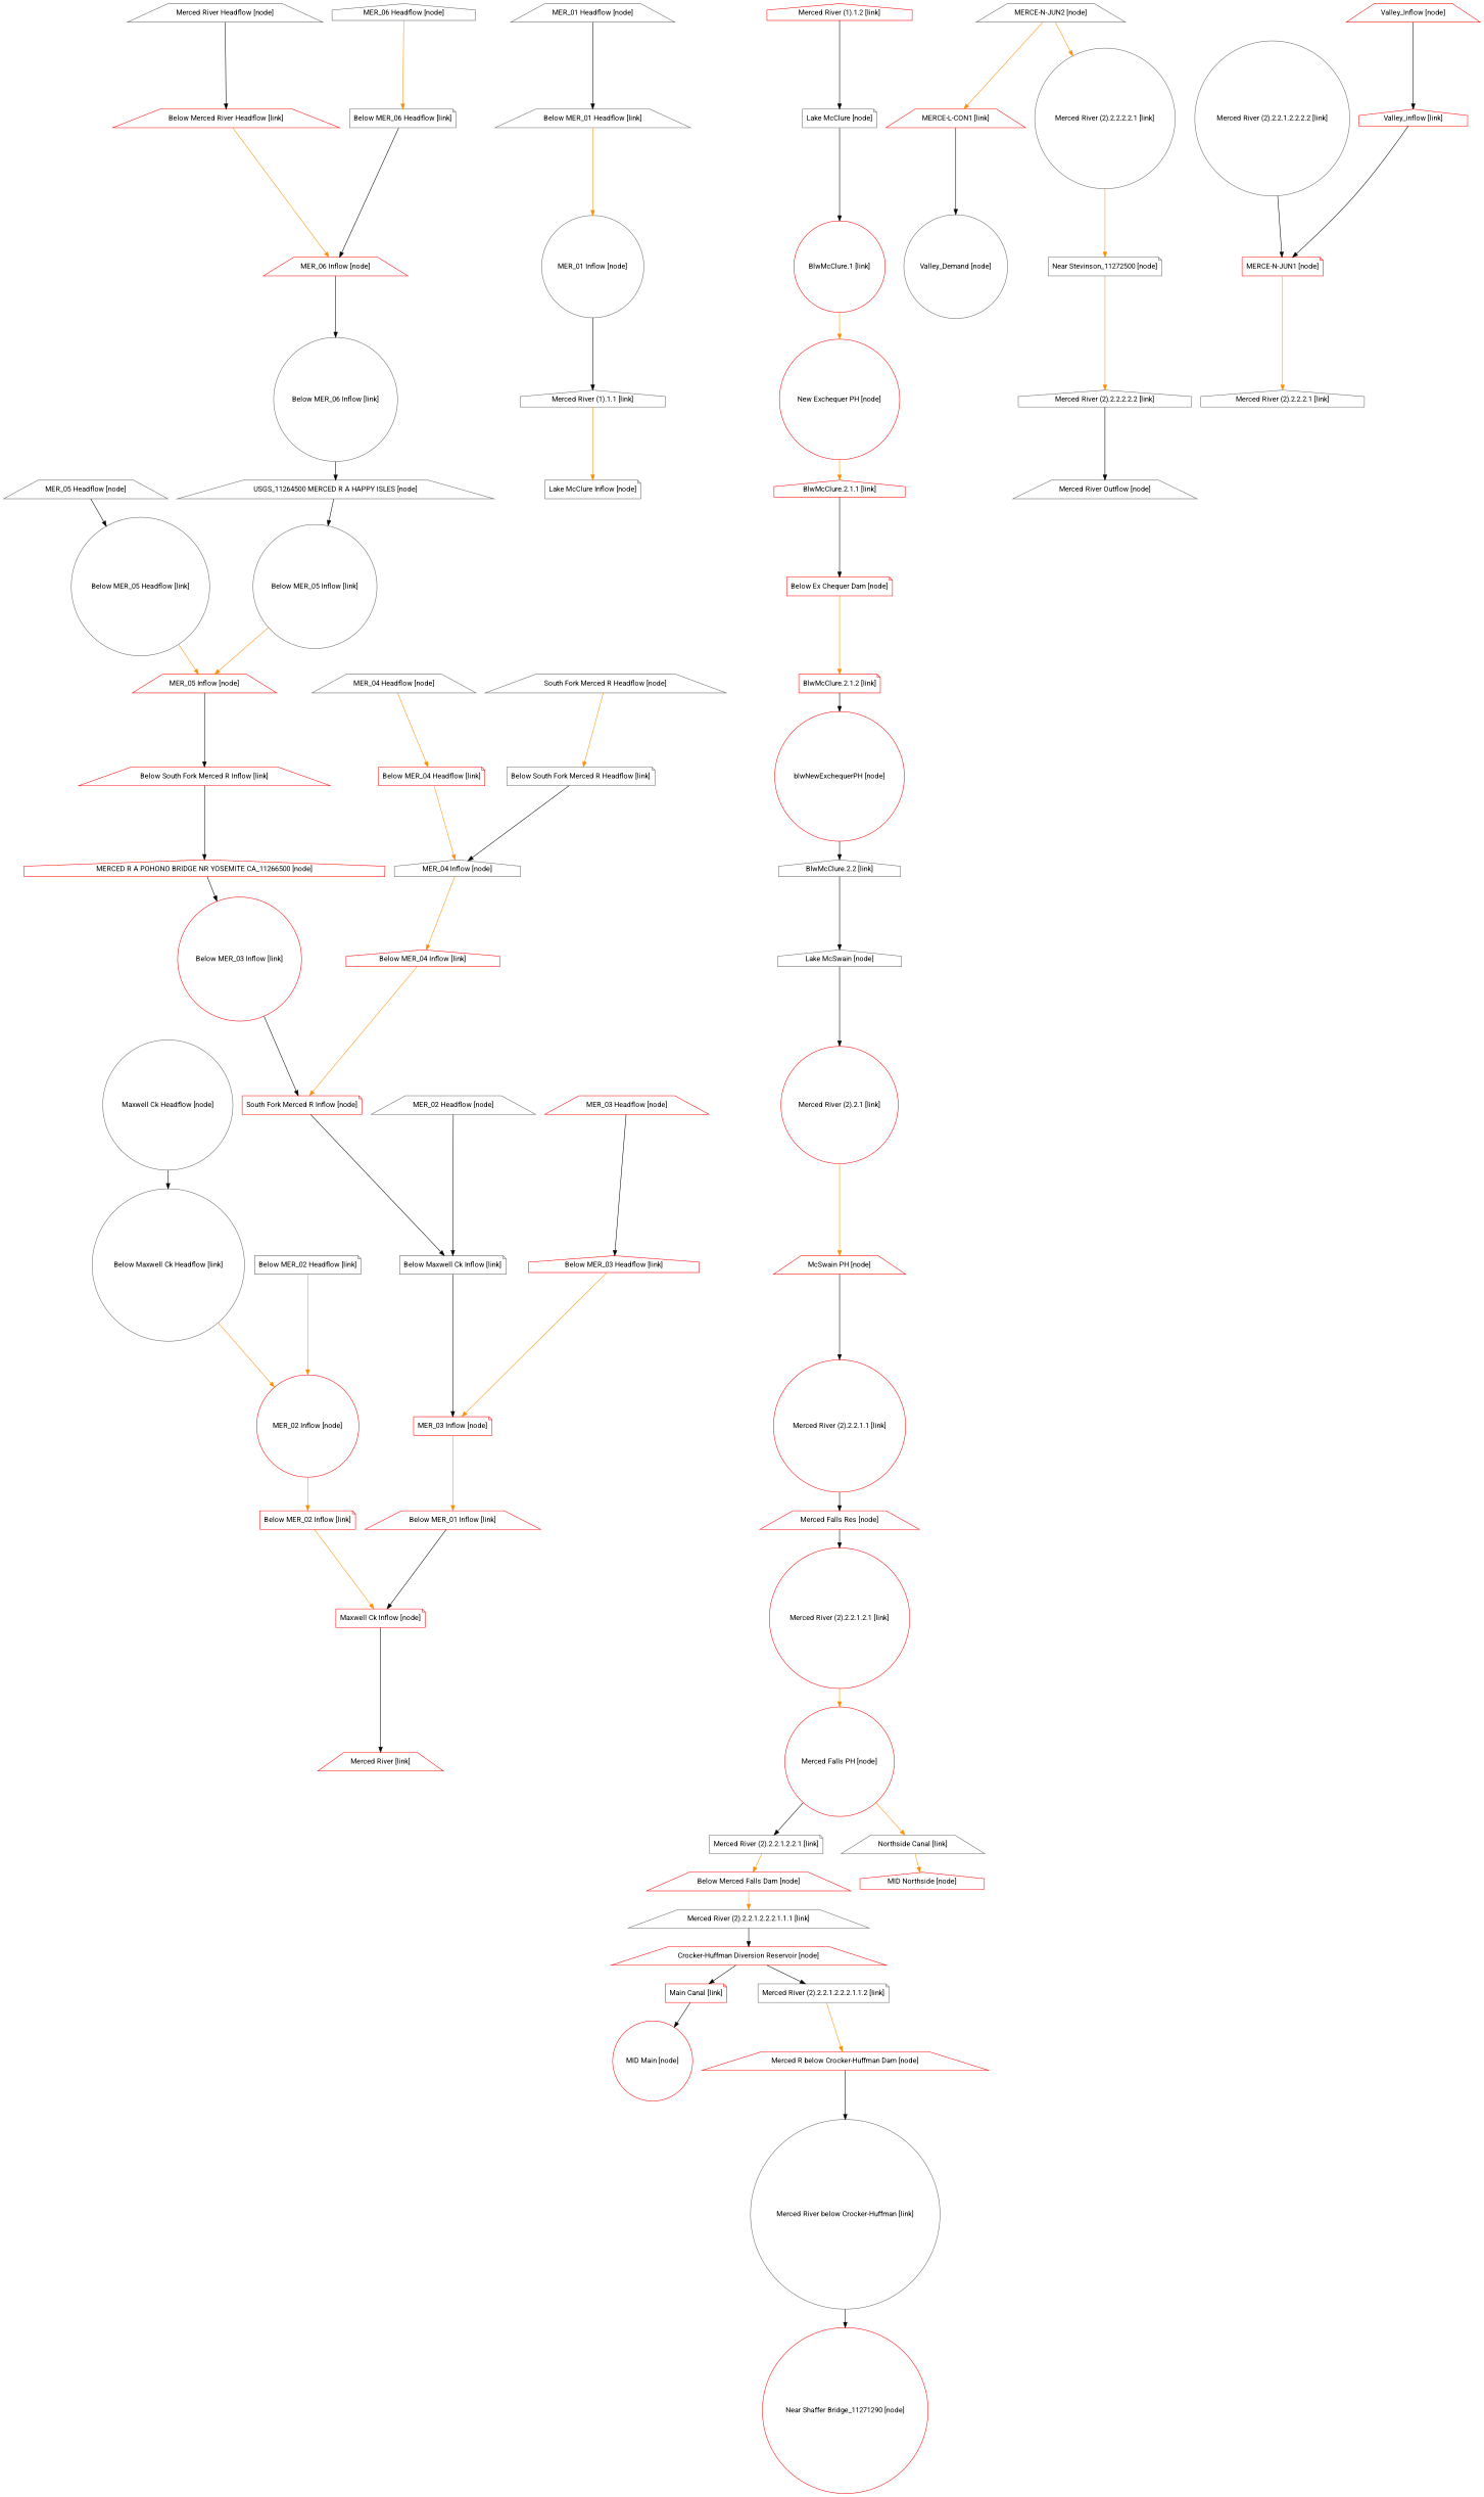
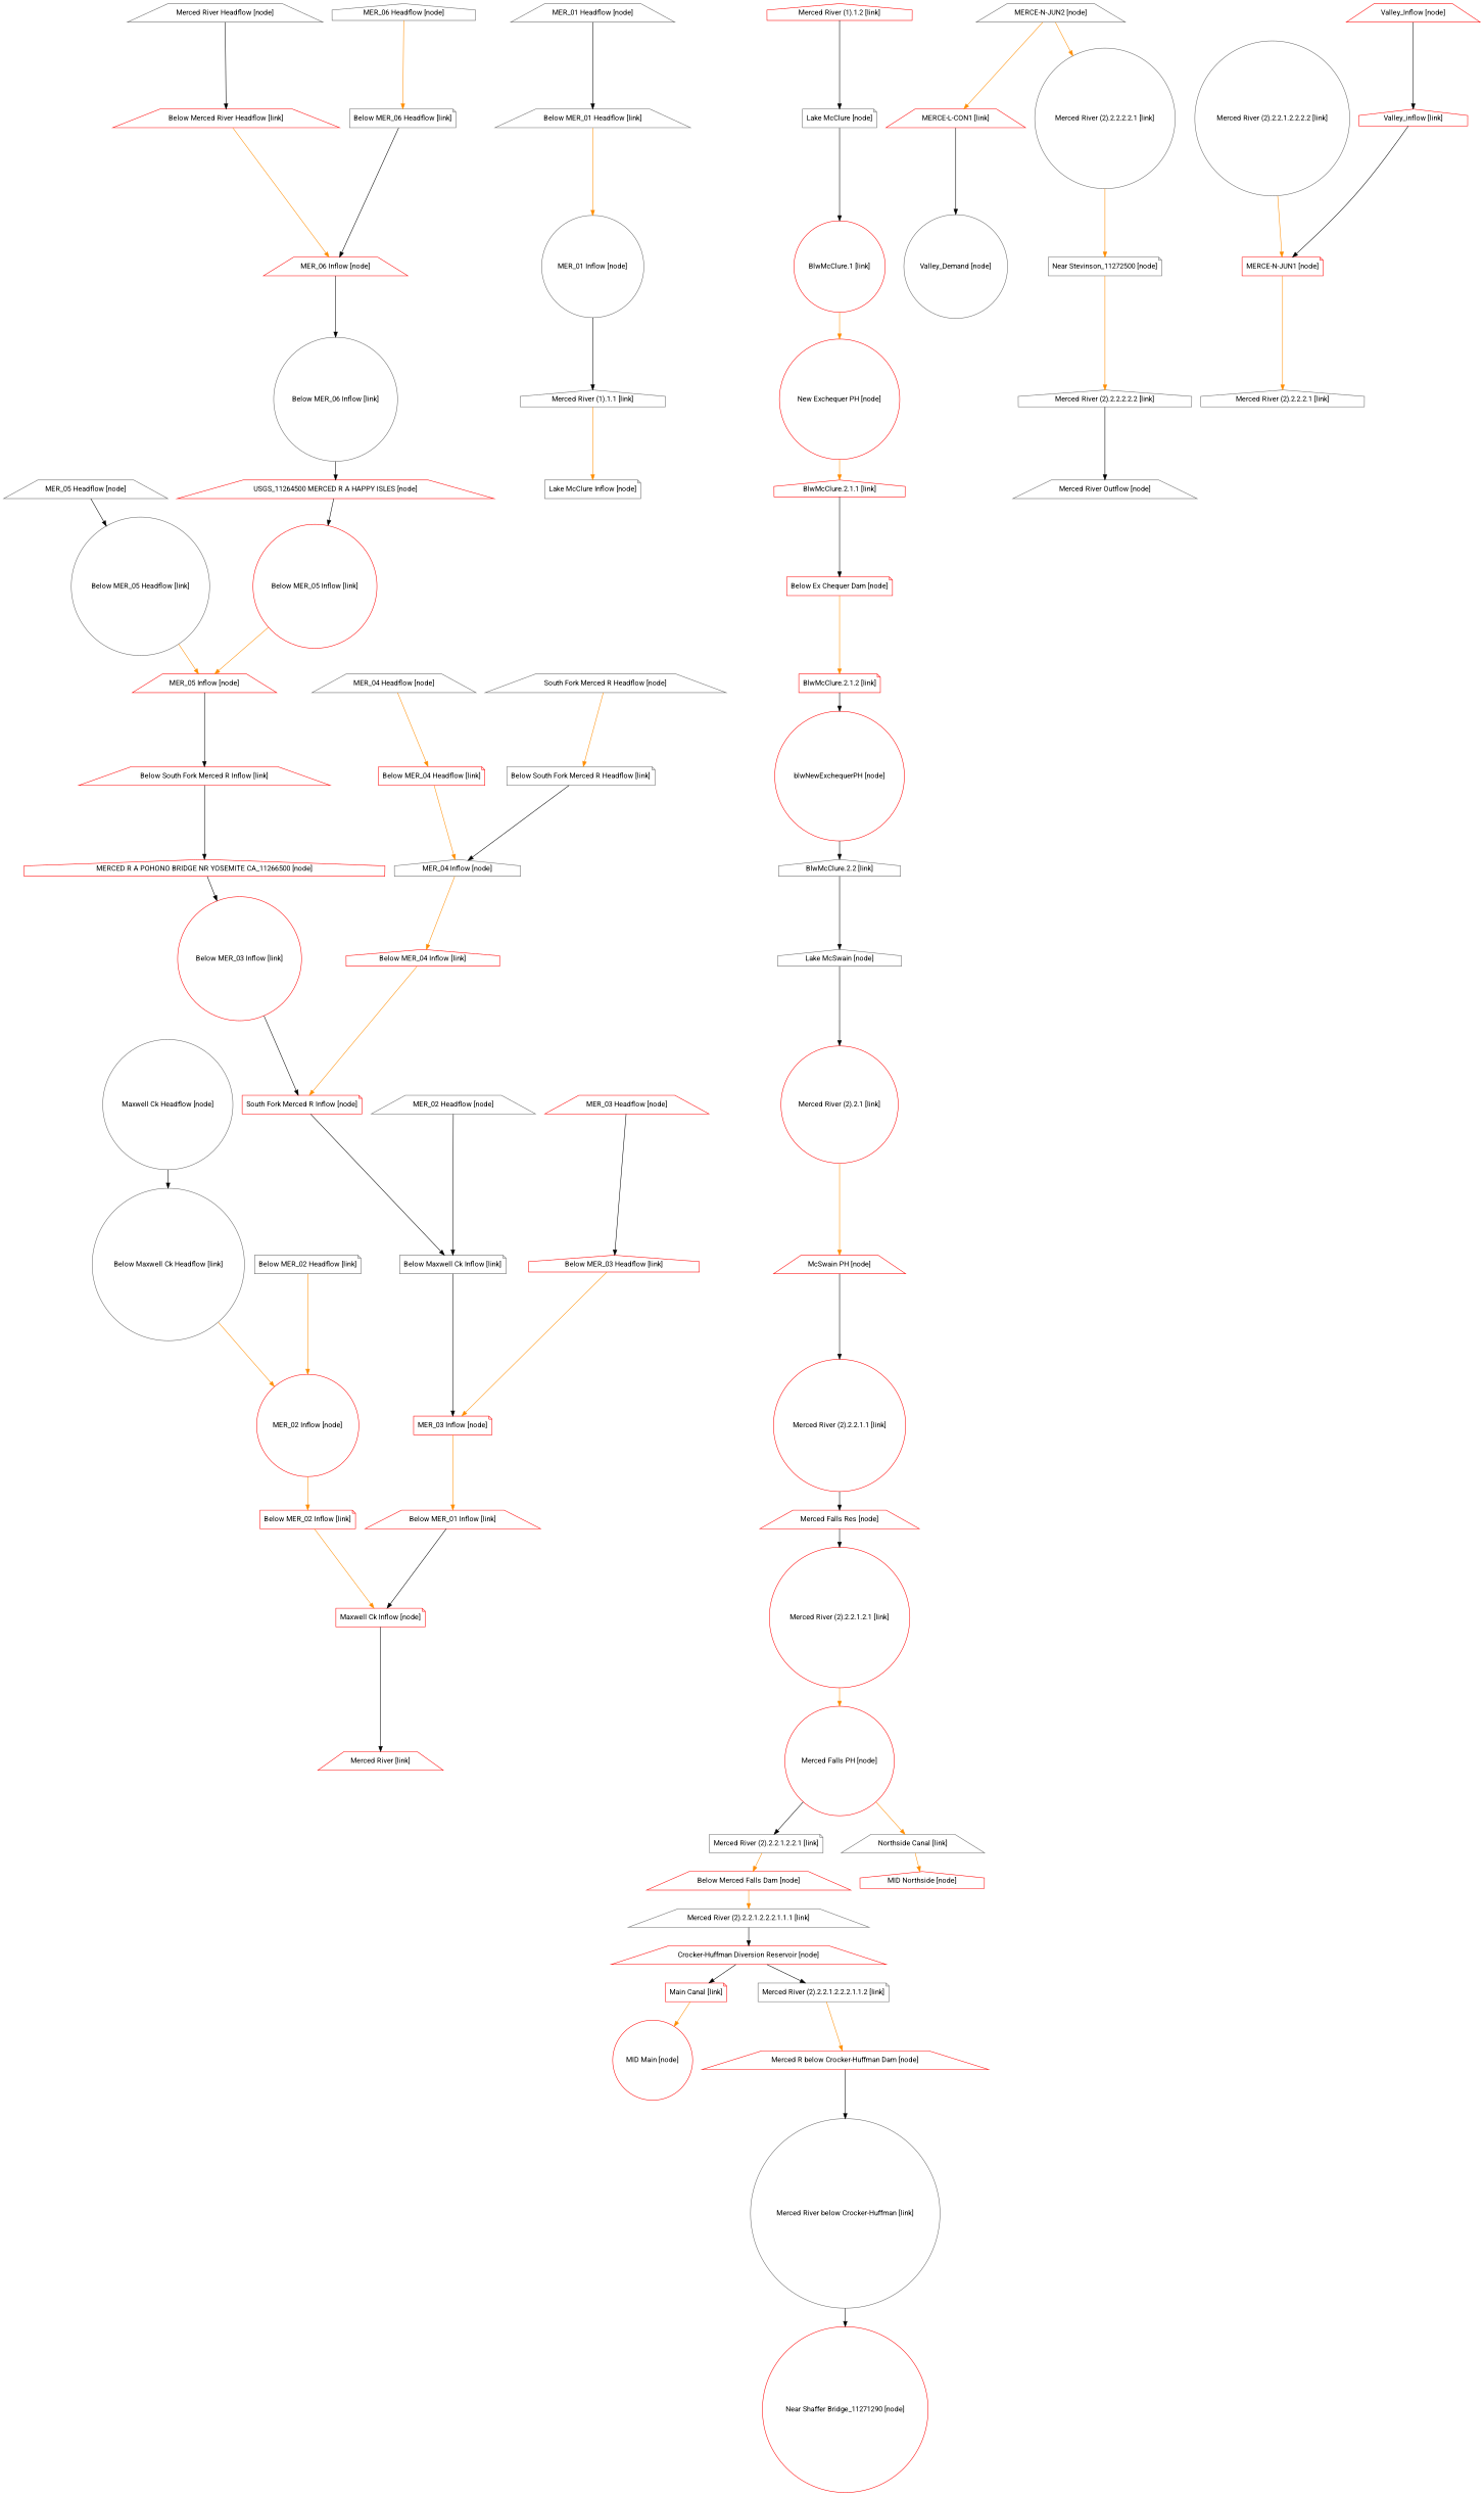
  digraph {
    fontname=Roboto
    node [color=red fontname=Roboto shape=trapezium]
    edge [color=black fontname=Roboto]
    "Maxwell Ck Headflow [node]" [color=gray40 shape=circle]
    "Below Maxwell Ck Headflow [link]" [color=gray40 shape=circle]
    "MER_02 Inflow [node]" [shape=circle]
    "Below MER_02 Inflow [link]" [shape=note]
    "Maxwell Ck Inflow [node]" [shape=note]
    "South Fork Merced R Inflow [node]" [shape=note]
    "Below Maxwell Ck Inflow [link]" [color=gray40 shape=note]
    "MER_03 Inflow [node]" [shape=note]
    "Below MER_01 Inflow [link]"
    "Merced River Headflow [node]" [color=gray40]
    "Below Merced River Headflow [link]"
    "MER_06 Inflow [node]"
    "Below MER_06 Inflow [link]" [color=gray40 shape=circle]
-   "USGS_11264500 MERCED R A HAPPY ISLES [node]" [color=gray40]
+   "USGS_11264500 MERCED R A HAPPY ISLES [node]"
    "MER_01 Headflow [node]" [color=gray40]
    "Below MER_01 Headflow [link]" [color=gray40]
    "MER_01 Inflow [node]" [color=gray40 shape=circle]
    "Merced River (1).1.1 [link]" [color=gray40 shape=house]
    "Lake McClure Inflow [node]" [color=gray40 shape=note]
    "Merced River [link]"
    "MER_02 Headflow [node]" [color=gray40]
    "Below MER_02 Headflow [link]" [color=gray40 shape=note]
    "Below MER_03 Headflow [link]" [shape=house]
    "MER_03 Headflow [node]"
    "MERCED R A POHONO BRIDGE NR YOSEMITE CA_11266500 [node]" [shape=house]
    "Below MER_03 Inflow [link]" [shape=circle]
    "MER_04 Headflow [node]" [color=gray40]
    "Below MER_04 Headflow [link]" [shape=note]
    "MER_04 Inflow [node]" [color=gray40 shape=house]
    "Below MER_04 Inflow [link]" [shape=house]
    "MER_05 Headflow [node]" [color=gray40]
    "Below MER_05 Headflow [link]" [color=gray40 shape=circle]
    "MER_05 Inflow [node]"
    "Below South Fork Merced R Inflow [link]"
-   "Below MER_05 Inflow [link]" [color=gray40 shape=circle]
+   "Below MER_05 Inflow [link]" [shape=circle]
    "MER_06 Headflow [node]" [color=gray40 shape=house]
    "Below MER_06 Headflow [link]" [color=gray40 shape=note]
    "South Fork Merced R Headflow [node]" [color=gray40]
    "Below South Fork Merced R Headflow [link]" [color=gray40 shape=note]
    "Lake McClure [node]" [color=gray40 shape=note]
    "BlwMcClure.1 [link]" [shape=circle]
    "New Exchequer PH [node]" [shape=circle]
    "BlwMcClure.2.1.1 [link]" [shape=house]
    "Below Ex Chequer Dam [node]" [shape=note]
    "BlwMcClure.2.1.2 [link]" [shape=note]
    "blwNewExchequerPH [node]" [shape=circle]
    "BlwMcClure.2.2 [link]" [color=gray40 shape=house]
    "Lake McSwain [node]" [color=gray40 shape=house]
    "Merced River (2).2.1 [link]" [shape=circle]
    "McSwain PH [node]"
    "Main Canal [link]" [shape=note]
    "Crocker-Huffman Diversion Reservoir [node]"
    "Merced River (2).2.2.1.2.2.2.1.1.2 [link]" [color=gray40 shape=note]
    "MID Main [node]" [shape=circle]
    "Merced R below Crocker-Huffman Dam [node]"
    "MERCE-N-JUN2 [node]" [color=gray40]
    "MERCE-L-CON1 [link]"
    "Merced River (2).2.2.2.2.1 [link]" [color=gray40 shape=circle]
    "Valley_Demand [node]" [color=gray40 shape=circle]
    "Near Stevinson_11272500 [node]" [color=gray40 shape=note]
    "Merced River (1).1.2 [link]" [shape=house]
    "Merced River (2).2.2.1.1 [link]" [shape=circle]
    "Merced Falls Res [node]"
    "Merced River (2).2.2.1.2.1 [link]" [shape=circle]
    "Merced Falls PH [node]" [shape=circle]
    "Merced River (2).2.2.1.2.2.1 [link]" [color=gray40 shape=note]
    "Northside Canal [link]" [color=gray40]
    "Below Merced Falls Dam [node]"
    "MID Northside [node]" [shape=house]
    "Merced River (2).2.2.1.2.2.2.1.1.1 [link]" [color=gray40]
    "Merced River below Crocker-Huffman [link]" [color=gray40 shape=circle]
    "Near Shaffer Bridge_11271290 [node]" [shape=circle]
    "Merced River (2).2.2.1.2.2.2.2 [link]" [color=gray40 shape=circle]
    "MERCE-N-JUN1 [node]" [shape=note]
    "Merced River (2).2.2.2.1 [link]" [color=gray40 shape=house]
    "Merced River (2).2.2.2.2.2 [link]" [color=gray40 shape=house]
    "Merced River Outflow [node]" [color=gray40]
    "Valley_inflow [link]" [shape=house]
    "Valley_Inflow [node]"
    "Maxwell Ck Headflow [node]" -> "Below Maxwell Ck Headflow [link]"
    "Below Maxwell Ck Headflow [link]" -> "MER_02 Inflow [node]" [color=darkorange]
    "MER_02 Inflow [node]" -> "Below MER_02 Inflow [link]" [color=darkorange]
    "Below MER_02 Inflow [link]" -> "Maxwell Ck Inflow [node]" [color=darkorange]
    "Maxwell Ck Inflow [node]" -> "Merced River [link]"
    "South Fork Merced R Inflow [node]" -> "Below Maxwell Ck Inflow [link]"
    "Below Maxwell Ck Inflow [link]" -> "MER_03 Inflow [node]"
    "MER_03 Inflow [node]" -> "Below MER_01 Inflow [link]" [color=darkorange]
    "Below MER_01 Inflow [link]" -> "Maxwell Ck Inflow [node]"
    "Merced River Headflow [node]" -> "Below Merced River Headflow [link]"
    "Below Merced River Headflow [link]" -> "MER_06 Inflow [node]" [color=darkorange]
    "MER_06 Inflow [node]" -> "Below MER_06 Inflow [link]"
    "Below MER_06 Inflow [link]" -> "USGS_11264500 MERCED R A HAPPY ISLES [node]"
    "USGS_11264500 MERCED R A HAPPY ISLES [node]" -> "Below MER_05 Inflow [link]"
    "MER_01 Headflow [node]" -> "Below MER_01 Headflow [link]"
    "Below MER_01 Headflow [link]" -> "MER_01 Inflow [node]" [color=darkorange]
    "MER_01 Inflow [node]" -> "Merced River (1).1.1 [link]"
    "Merced River (1).1.1 [link]" -> "Lake McClure Inflow [node]" [color=darkorange]
    "MER_02 Headflow [node]" -> "Below Maxwell Ck Inflow [link]"
    "Below MER_02 Headflow [link]" -> "MER_02 Inflow [node]" [color=darkorange]
    "Below MER_03 Headflow [link]" -> "MER_03 Inflow [node]" [color=darkorange]
    "MER_03 Headflow [node]" -> "Below MER_03 Headflow [link]"
    "MERCED R A POHONO BRIDGE NR YOSEMITE CA_11266500 [node]" -> "Below MER_03 Inflow [link]"
    "Below MER_03 Inflow [link]" -> "South Fork Merced R Inflow [node]"
    "MER_04 Headflow [node]" -> "Below MER_04 Headflow [link]" [color=darkorange]
    "Below MER_04 Headflow [link]" -> "MER_04 Inflow [node]" [color=darkorange]
    "MER_04 Inflow [node]" -> "Below MER_04 Inflow [link]" [color=darkorange]
    "Below MER_04 Inflow [link]" -> "South Fork Merced R Inflow [node]" [color=darkorange]
    "MER_05 Headflow [node]" -> "Below MER_05 Headflow [link]"
    "Below MER_05 Headflow [link]" -> "MER_05 Inflow [node]" [color=darkorange]
    "MER_05 Inflow [node]" -> "Below South Fork Merced R Inflow [link]"
    "Below South Fork Merced R Inflow [link]" -> "MERCED R A POHONO BRIDGE NR YOSEMITE CA_11266500 [node]"
    "Below MER_05 Inflow [link]" -> "MER_05 Inflow [node]" [color=darkorange]
    "MER_06 Headflow [node]" -> "Below MER_06 Headflow [link]" [color=darkorange]
    "Below MER_06 Headflow [link]" -> "MER_06 Inflow [node]"
    "South Fork Merced R Headflow [node]" -> "Below South Fork Merced R Headflow [link]" [color=darkorange]
    "Below South Fork Merced R Headflow [link]" -> "MER_04 Inflow [node]"
    "Lake McClure [node]" -> "BlwMcClure.1 [link]"
    "BlwMcClure.1 [link]" -> "New Exchequer PH [node]" [color=darkorange]
    "New Exchequer PH [node]" -> "BlwMcClure.2.1.1 [link]" [color=darkorange]
    "BlwMcClure.2.1.1 [link]" -> "Below Ex Chequer Dam [node]"
    "Below Ex Chequer Dam [node]" -> "BlwMcClure.2.1.2 [link]" [color=darkorange]
    "BlwMcClure.2.1.2 [link]" -> "blwNewExchequerPH [node]"
    "blwNewExchequerPH [node]" -> "BlwMcClure.2.2 [link]"
    "BlwMcClure.2.2 [link]" -> "Lake McSwain [node]"
    "Lake McSwain [node]" -> "Merced River (2).2.1 [link]"
    "Merced River (2).2.1 [link]" -> "McSwain PH [node]" [color=darkorange]
    "McSwain PH [node]" -> "Merced River (2).2.2.1.1 [link]"
-   "Main Canal [link]" -> "MID Main [node]"
+   "Main Canal [link]" -> "MID Main [node]" [color=darkorange]
    "Crocker-Huffman Diversion Reservoir [node]" -> "Main Canal [link]"
    "Crocker-Huffman Diversion Reservoir [node]" -> "Merced River (2).2.2.1.2.2.2.1.1.2 [link]"
    "Merced River (2).2.2.1.2.2.2.1.1.2 [link]" -> "Merced R below Crocker-Huffman Dam [node]" [color=darkorange]
    "Merced R below Crocker-Huffman Dam [node]" -> "Merced River below Crocker-Huffman [link]"
    "MERCE-N-JUN2 [node]" -> "MERCE-L-CON1 [link]" [color=darkorange]
    "MERCE-N-JUN2 [node]" -> "Merced River (2).2.2.2.2.1 [link]" [color=darkorange]
    "MERCE-L-CON1 [link]" -> "Valley_Demand [node]"
    "Merced River (2).2.2.2.2.1 [link]" -> "Near Stevinson_11272500 [node]" [color=darkorange]
    "Near Stevinson_11272500 [node]" -> "Merced River (2).2.2.2.2.2 [link]" [color=darkorange]
    "Merced River (1).1.2 [link]" -> "Lake McClure [node]"
    "Merced River (2).2.2.1.1 [link]" -> "Merced Falls Res [node]"
    "Merced Falls Res [node]" -> "Merced River (2).2.2.1.2.1 [link]"
    "Merced River (2).2.2.1.2.1 [link]" -> "Merced Falls PH [node]" [color=darkorange]
    "Merced Falls PH [node]" -> "Merced River (2).2.2.1.2.2.1 [link]"
    "Merced Falls PH [node]" -> "Northside Canal [link]" [color=darkorange]
    "Merced River (2).2.2.1.2.2.1 [link]" -> "Below Merced Falls Dam [node]" [color=darkorange]
    "Northside Canal [link]" -> "MID Northside [node]" [color=darkorange]
    "Below Merced Falls Dam [node]" -> "Merced River (2).2.2.1.2.2.2.1.1.1 [link]" [color=darkorange]
    "Merced River (2).2.2.1.2.2.2.1.1.1 [link]" -> "Crocker-Huffman Diversion Reservoir [node]"
    "Merced River below Crocker-Huffman [link]" -> "Near Shaffer Bridge_11271290 [node]"
-   "Merced River (2).2.2.1.2.2.2.2 [link]" -> "MERCE-N-JUN1 [node]"
+   "Merced River (2).2.2.1.2.2.2.2 [link]" -> "MERCE-N-JUN1 [node]" [color=darkorange]
    "MERCE-N-JUN1 [node]" -> "Merced River (2).2.2.2.1 [link]" [color=darkorange]
    "Merced River (2).2.2.2.2.2 [link]" -> "Merced River Outflow [node]"
    "Valley_inflow [link]" -> "MERCE-N-JUN1 [node]"
    "Valley_Inflow [node]" -> "Valley_inflow [link]"
  }
